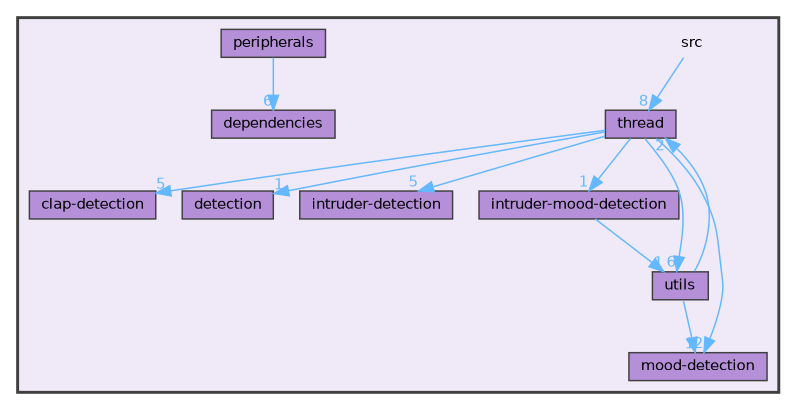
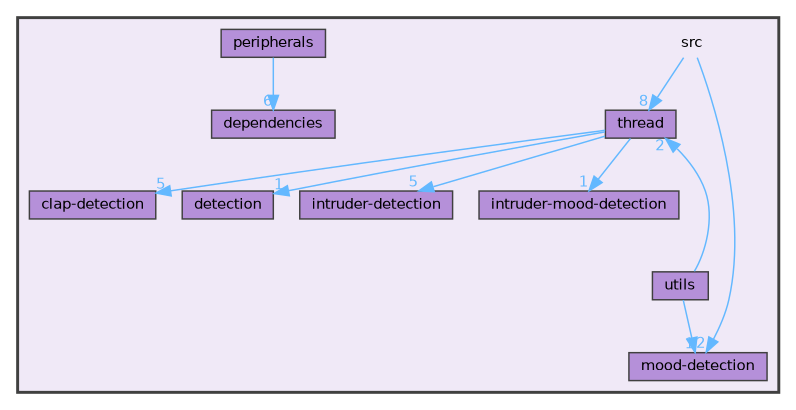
  digraph {
    compound=true
    node [fontname=Helvetica fontsize=10 shape=box color=grey25 fillcolor="#b590d9" style=filled]
    edge [color=steelblue1 fontcolor=steelblue1 fontname=Helvetica fontsize=10 headlabel=1 labeldistance=1.5 labelfontname=Helvetica labelfontsize=10]
    n1 [height=0.2 label=src shape=plaintext width=0.4 color="" fillcolor="" style=""]
    n2 [height=0.2 label="clap-detection" width=0.4]
    n3 [height=0.2 label=detection width=0.4]
    n4 [height=0.2 label=dependencies width=0.4]
    n5 [height=0.2 label="intruder-detection" width=0.4]
    n6 [height=0.2 label="intruder-mood-detection" width=0.4]
    n7 [height=0.2 label="mood-detection" width=0.4]
    n8 [height=0.2 label=peripherals width=0.4]
    n9 [height=0.2 label=thread width=0.4]
    n10 [height=0.2 label=utils width=0.4]
    subgraph cluster_1 {
      bgcolor="#f0e9f7"
      fontname=Helvetica
      fontsize=10
      pencolor=grey25
      style="filled,bold"
      n1
      n2
      n3
      n4
      n5
      n6
      n7
      n8
      n9
      n10
    }
    n1 -> n9 [headlabel=8]
-   n6 -> n10
    n8 -> n4 [headlabel=6]
    n9 -> n2 [headlabel=5]
    n9 -> n3
    n9 -> n5 [headlabel=5]
    n9 -> n6
-   n9 -> n7 [headlabel=2]
-   n9 -> n10 [headlabel=6]
+   n1 -> n7 [headlabel=2]
    n10 -> n7
    n10 -> n9 [headlabel=2]
  }
